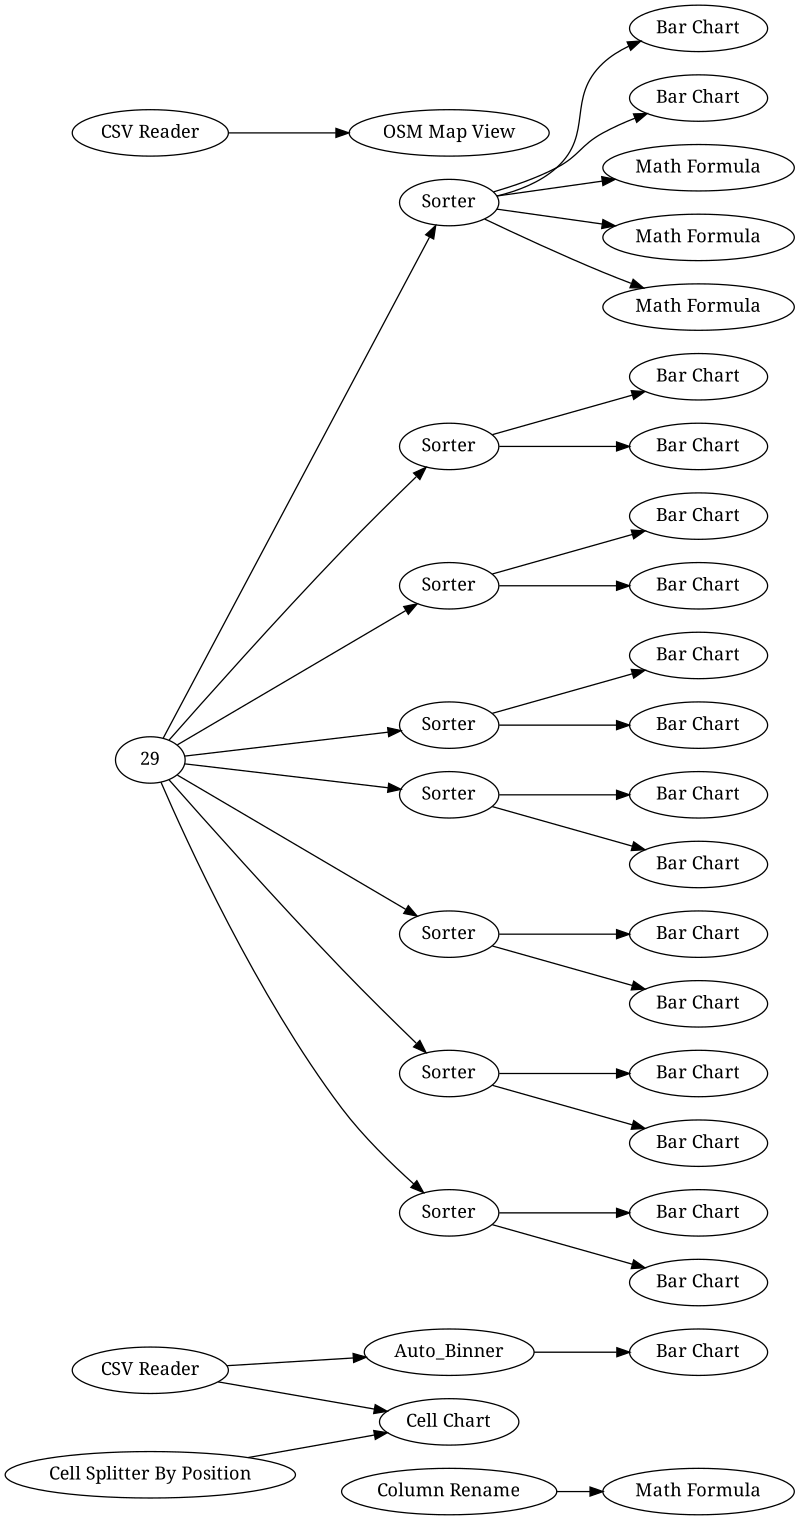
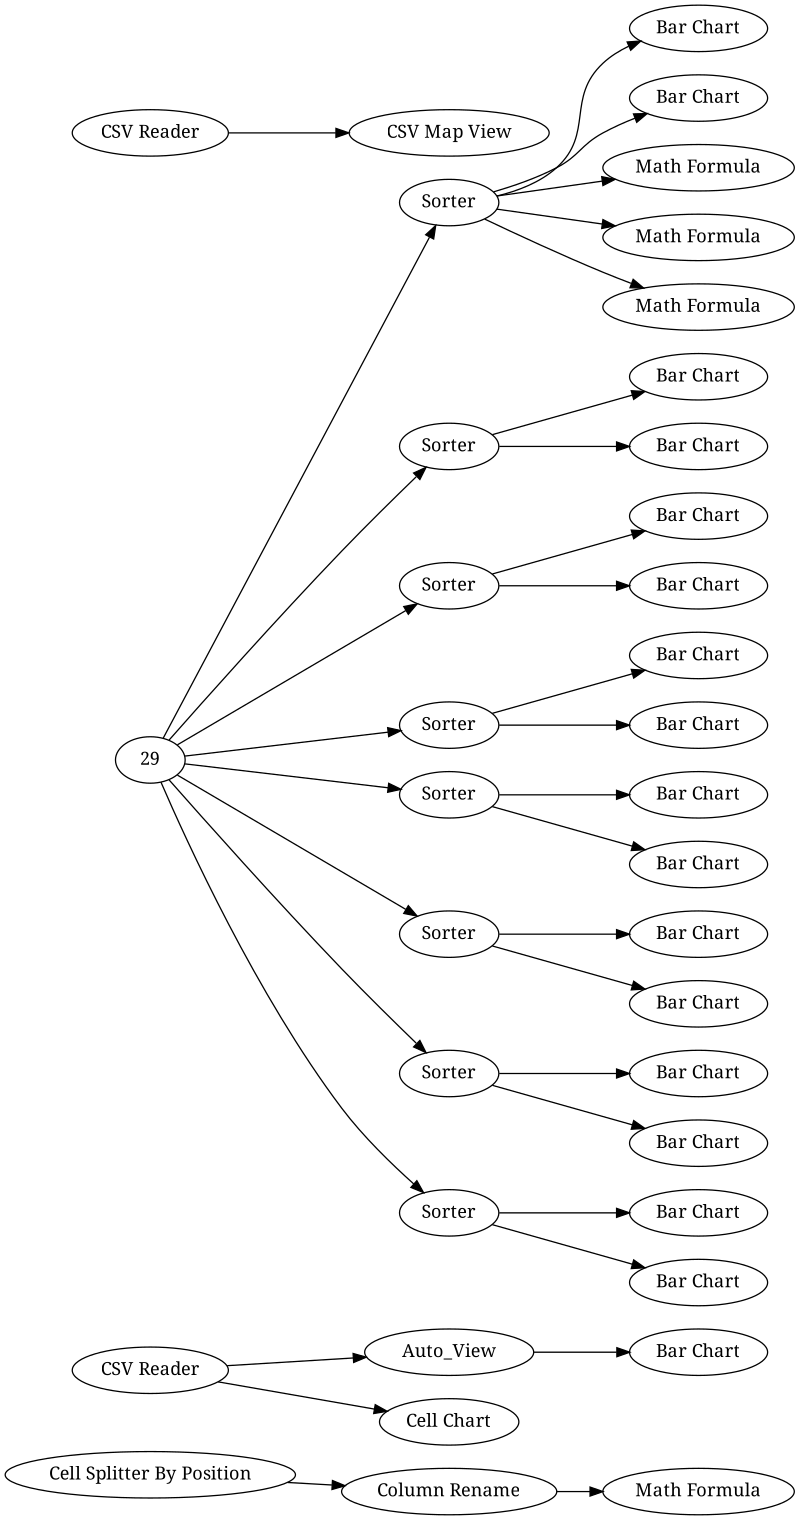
  digraph {
    fontname="Noto Serif"
    rankdir=LR
    node [fontname="Noto Serif"]
    edge [fontname="Noto Serif"]
    n1 [label="CSV Reader"]
    n2 [label="Cell Chart"]
-   n3 [label=Auto_Binner]
+   n3 [label=Auto_View]
    n4 [label="Bar Chart"]
    n5 [label="Bar Chart"]
    n6 [label="Bar Chart"]
    n7 [label="Bar Chart"]
    n8 [label="Bar Chart"]
    n9 [label=Sorter]
    n10 [label="Math Formula"]
    n11 [label="Math Formula"]
    n12 [label="Math Formula"]
    n13 [label=Sorter]
    n14 [label="Cell Splitter By Position"]
    n15 [label="Column Rename"]
    n16 [label="Math Formula"]
    n17 [label=Sorter]
    n18 [label="Bar Chart"]
    n19 [label="Bar Chart"]
    n20 [label=Sorter]
    n21 [label="Bar Chart"]
    n22 [label="Bar Chart"]
    n23 [label=Sorter]
    n24 [label="Bar Chart"]
    n25 [label="Bar Chart"]
    n26 [label=Sorter]
    n27 [label="Bar Chart"]
    n28 [label="Bar Chart"]
    n29 [label=Sorter]
    n30 [label="Bar Chart"]
    n31 [label="Bar Chart"]
    n32 [label="Bar Chart"]
    n33 [label="Bar Chart"]
    n34 [label=Sorter]
    n35 [label="CSV Reader"]
-   n36 [label="OSM Map View"]
+   n36 [label="CSV Map View"]
    29
    n1 -> n2
    n1 -> n3
    n3 -> n4
    n9 -> n5
    n9 -> n7
    n9 -> n10
    n9 -> n11
    n9 -> n12
    n13 -> n6
    n13 -> n8
-   n14 -> n2
+   n14 -> n15
    n15 -> n16
    n17 -> n18
    n17 -> n19
    n20 -> n21
    n20 -> n22
    n23 -> n24
    n23 -> n25
    n26 -> n27
    n26 -> n28
    n29 -> n30
    n29 -> n31
    n34 -> n32
    n34 -> n33
    n35 -> n36
    29 -> n9
    29 -> n13
    29 -> n17
    29 -> n20
    29 -> n23
    29 -> n26
    29 -> n29
    29 -> n34
  }
